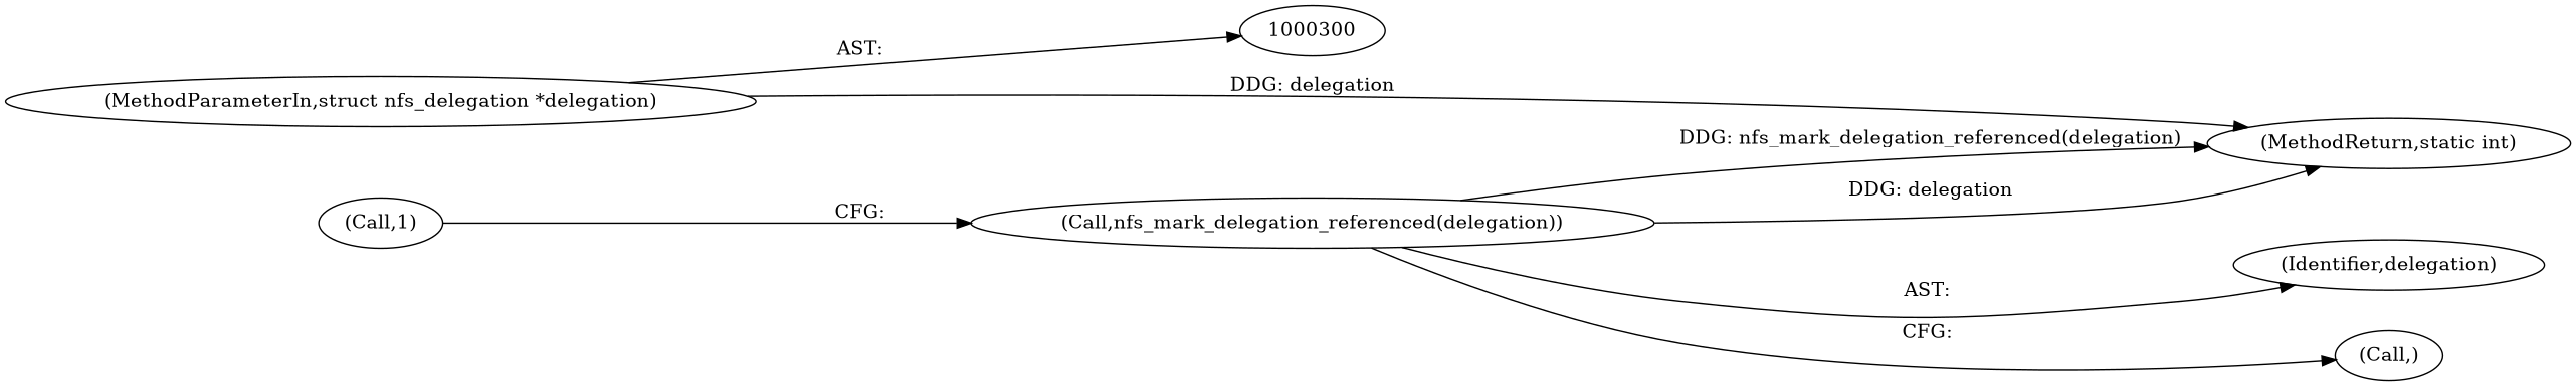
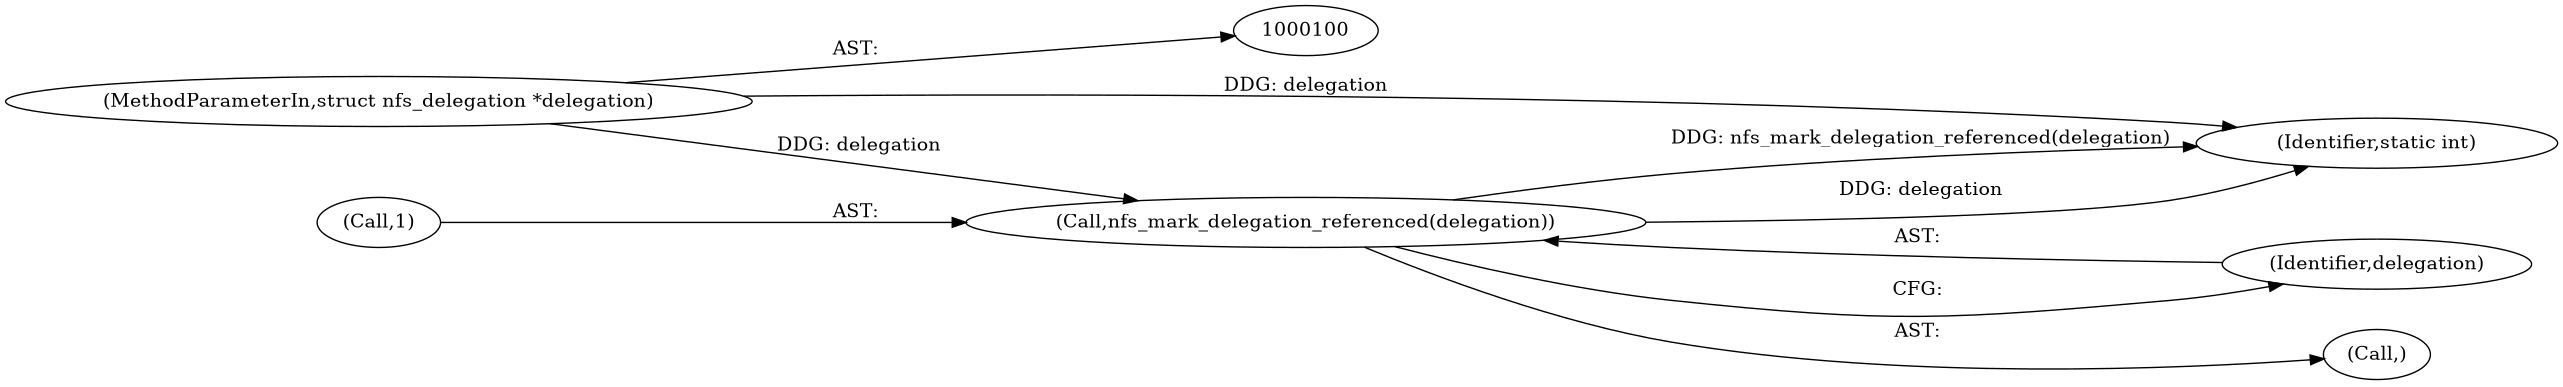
  digraph {
    rankdir=LR
    n1 [label="(MethodParameterIn,struct nfs_delegation *delegation)"]
    n2 [label="(Call,nfs_mark_delegation_referenced(delegation))"]
-   n3 [label="(MethodReturn,static int)"]
-   1000100 [label=1000300]
+   n3 [label="(Identifier,static int)"]
+   1000100
    n5 [label="(Call,)"]
    n6 [label="(Identifier,delegation)"]
    n7 [label="(Call,1)"]
+   n1 -> n2 [label="DDG: delegation"]
    n1 -> n3 [label="DDG: delegation"]
    n1 -> 1000100 [label="AST: "]
    n2 -> n3 [label="DDG: nfs_mark_delegation_referenced(delegation)"]
    n2 -> n3 [label="DDG: delegation"]
-   n2 -> n5 [label="CFG: "]
-   n2 -> n6 [label="AST: "]
-   n7 -> n2 [label="CFG: "]
+   n2 -> n5 [label="AST: "]
+   n2 -> n6 [label="CFG: "]
+   n6 -> n2 [label="AST: "]
+   n7 -> n2 [label="AST: "]
  }
